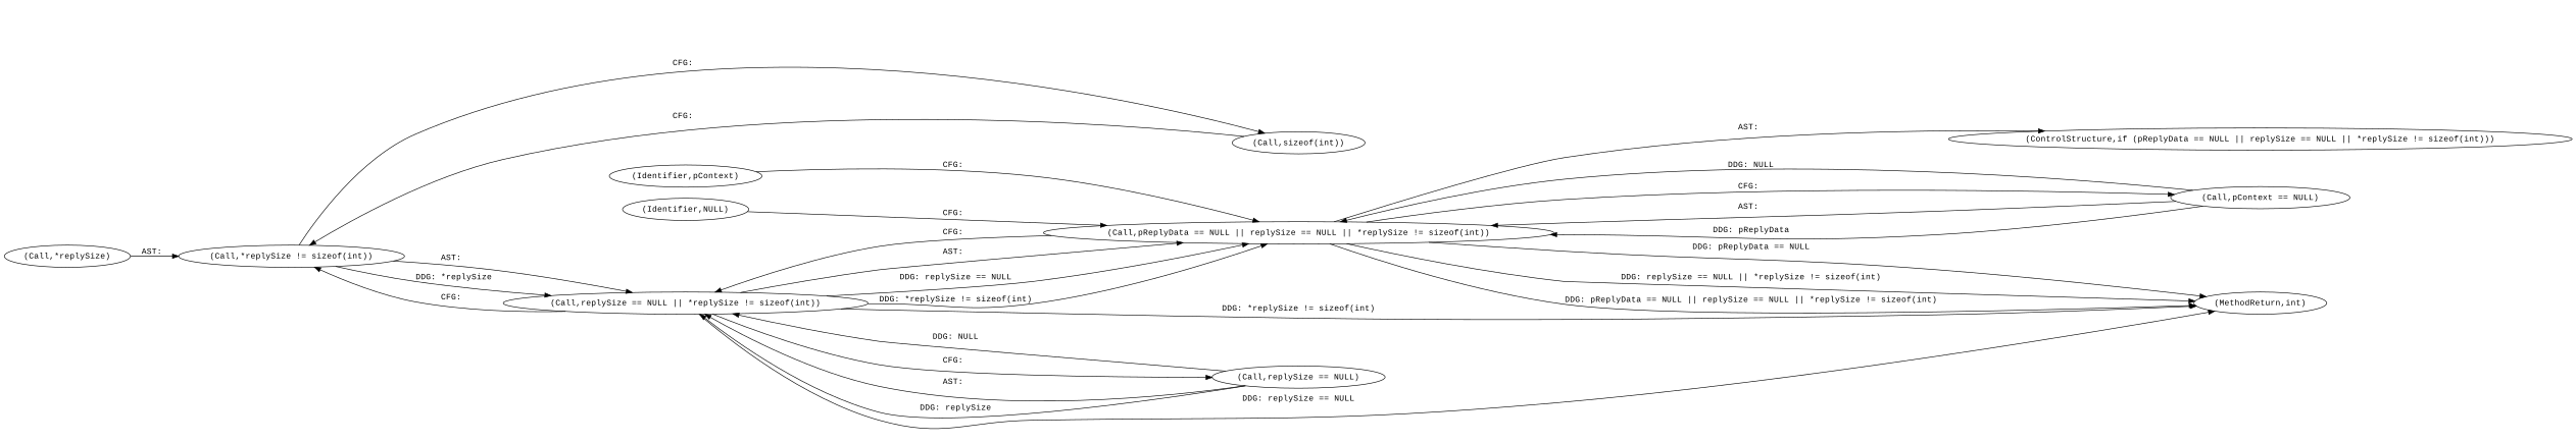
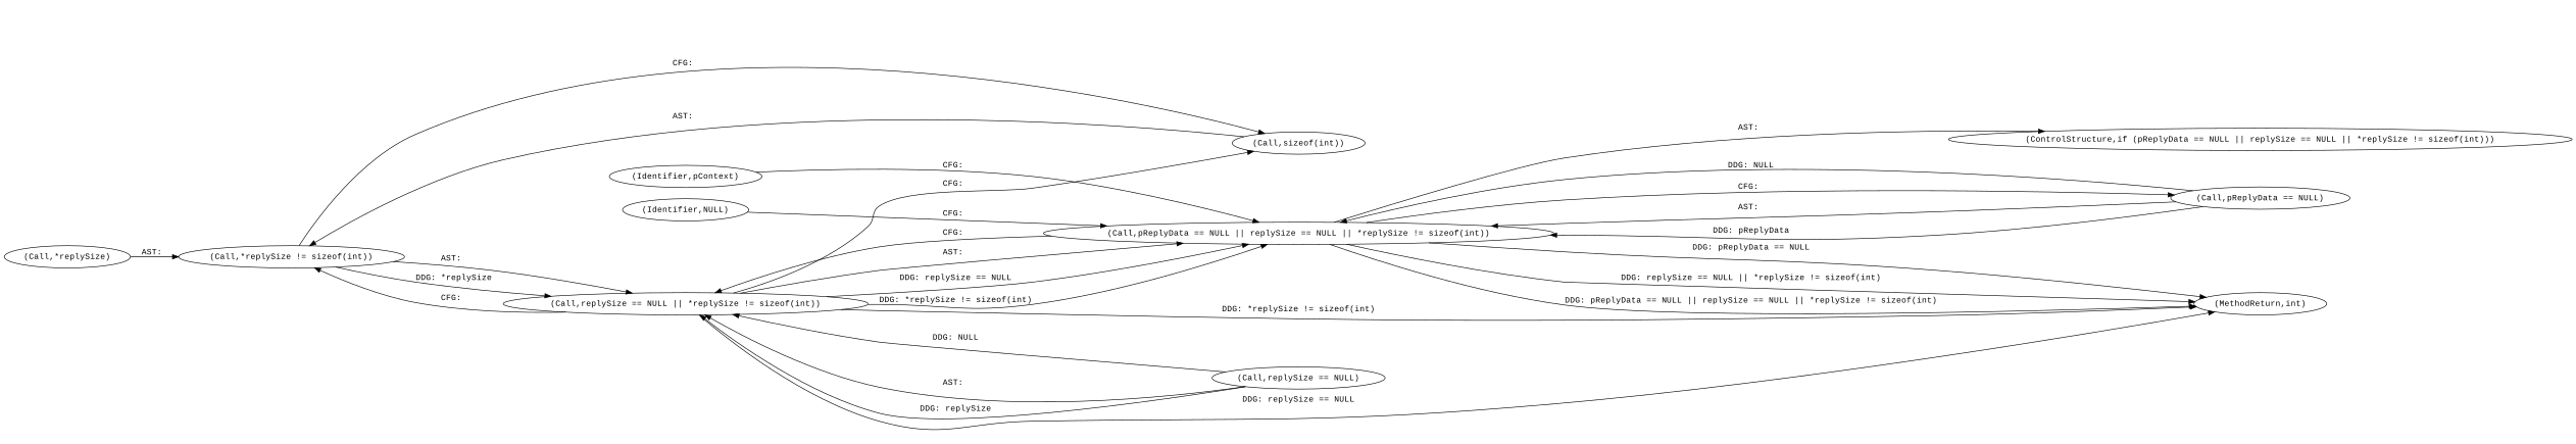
  digraph {
    fontname="Liberation Mono"
    rankdir=LR
    node [fontname="Liberation Mono"]
    edge [fontname="Liberation Mono"]
    n1 [label="(Call,*replySize != sizeof(int))"]
    n2 [label="(Call,replySize == NULL || *replySize != sizeof(int))"]
    n3 [label="(Call,sizeof(int))"]
    n4 [label="(MethodReturn,int)"]
    n5 [label="(Call,pReplyData == NULL || replySize == NULL || *replySize != sizeof(int))"]
    n6 [label="(Call,replySize == NULL)"]
-   n7 [label="(Call,pContext == NULL)"]
+   n7 [label="(Call,pReplyData == NULL)"]
    n8 [label="(ControlStructure,if (pReplyData == NULL || replySize == NULL || *replySize != sizeof(int)))"]
    n9 [label="(Identifier,pContext)"]
    n10 [label="(Call,*replySize)"]
    n11 [label="(Identifier,NULL)"]
    n1 -> n2 [label="AST: "]
    n1 -> n2 [label="DDG: *replySize"]
    n1 -> n3 [label="CFG: "]
    n2 -> n1 [label="CFG: "]
    n2 -> n4 [label="DDG: replySize == NULL"]
    n2 -> n4 [label="DDG: *replySize != sizeof(int)"]
    n2 -> n5 [label="AST: "]
    n2 -> n5 [label="DDG: replySize == NULL"]
    n2 -> n5 [label="DDG: *replySize != sizeof(int)"]
-   n2 -> n6 [label="CFG: "]
-   n3 -> n1 [label="CFG: "]
+   n2 -> n3 [label="CFG: "]
+   n3 -> n1 [label="AST: "]
    n5 -> n2 [label="CFG: "]
    n5 -> n4 [label="DDG: pReplyData == NULL"]
    n5 -> n4 [label="DDG: replySize == NULL || *replySize != sizeof(int)"]
    n5 -> n4 [label="DDG: pReplyData == NULL || replySize == NULL || *replySize != sizeof(int)"]
    n5 -> n7 [label="CFG: "]
    n5 -> n8 [label="AST: "]
    n6 -> n2 [label="AST: "]
    n6 -> n2 [label="DDG: replySize"]
    n6 -> n2 [label="DDG: NULL"]
    n7 -> n5 [label="AST: "]
    n7 -> n5 [label="DDG: pReplyData"]
    n7 -> n5 [label="DDG: NULL"]
    n9 -> n5 [label="CFG: "]
    n10 -> n1 [label="AST: "]
    n11 -> n5 [label="CFG: "]
  }
